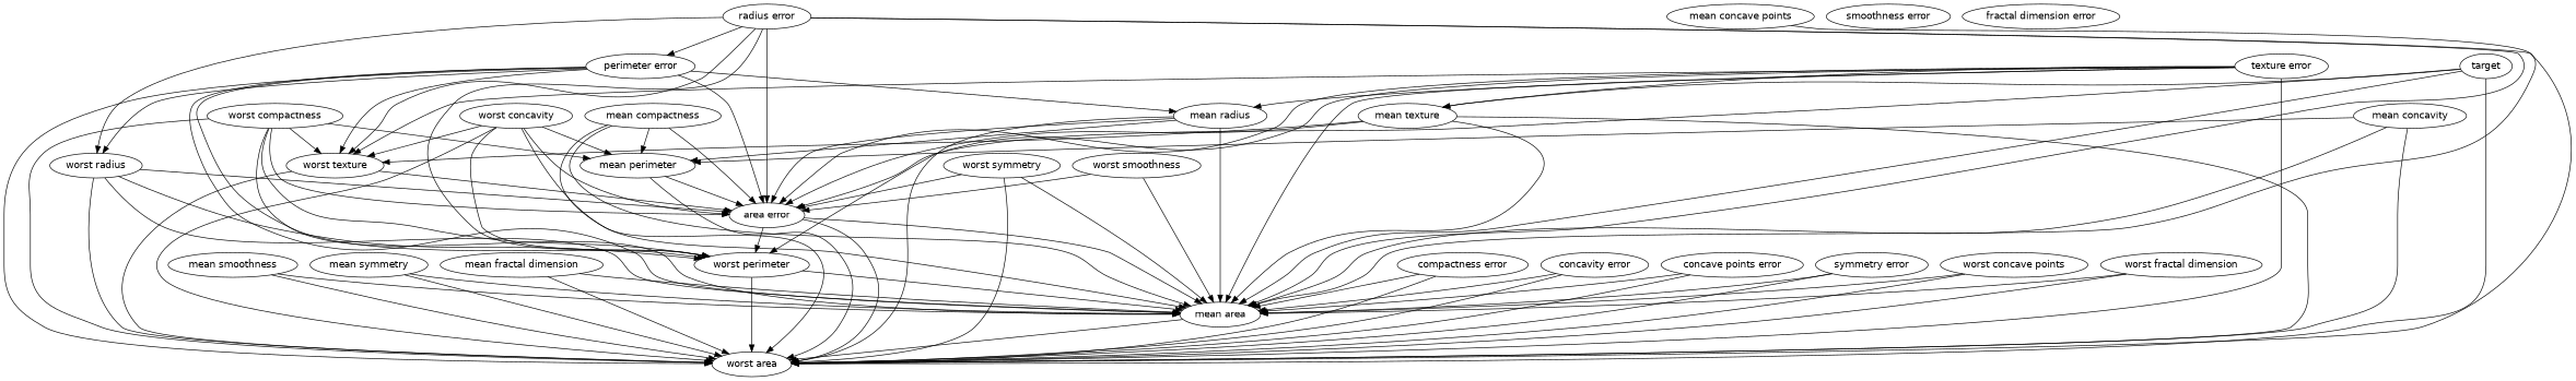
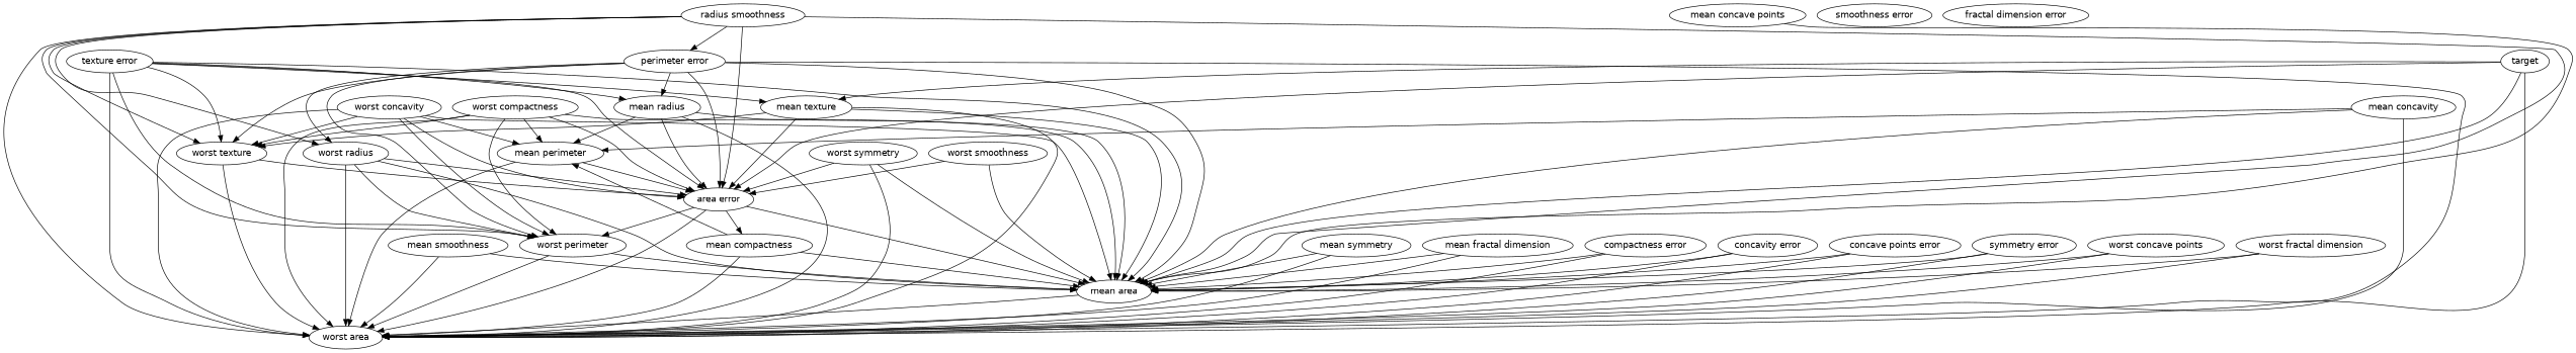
  strict digraph {
    fontname="DejaVu Sans"
    node [fontname="DejaVu Sans"]
    edge [fontname="DejaVu Sans" origin=learned]
    "mean radius"
    "mean perimeter"
    "mean area"
    "area error"
    "worst area"
    "worst perimeter"
    "mean texture"
    "worst texture"
    "mean smoothness"
    "mean compactness"
    "mean concavity"
    "mean concave points"
    "mean symmetry"
    "mean fractal dimension"
-   "radius error"
+   "radius error" [label="radius smoothness"]
    "perimeter error"
    "worst radius"
    "texture error"
    "smoothness error"
    "compactness error"
    "concavity error"
    "concave points error"
    "symmetry error"
    "fractal dimension error"
    "worst smoothness"
    "worst compactness"
    "worst concavity"
    "worst concave points"
    "worst symmetry"
    "worst fractal dimension"
    target
    "mean radius" -> "mean perimeter" [weight=6.3228922553337945]
    "mean radius" -> "mean area" [weight=36.673642874135076]
    "mean radius" -> "area error" [weight=5.128338308967002]
    "mean radius" -> "worst area" [weight=-66.96314242125378]
    "mean perimeter" -> "area error" [weight=-0.8096201330988512]
    "mean perimeter" -> "worst area" [weight=-13.446287244275698]
    "mean area" -> "worst area" [weight=1.1867970638214695]
    "area error" -> "mean area" [weight=2.0477831527670407]
    "area error" -> "worst area" [weight=2.204334765909762]
    "area error" -> "worst perimeter" [weight=-2.171044868536732]
    "worst perimeter" -> "mean area" [weight=6.468518755995425]
    "worst perimeter" -> "worst area" [weight=8.563058582785576]
    "mean texture" -> "mean area" [weight=-8.96254498428351]
    "mean texture" -> "area error" [weight=-2.1556358535616464]
    "mean texture" -> "worst area" [weight=5.778354642068749]
    "mean texture" -> "worst texture" [weight=1.0052744736695691]
    "worst texture" -> "area error" [weight=0.9672155882757613]
    "worst texture" -> "worst area" [weight=-8.188777493638542]
    "mean smoothness" -> "mean area" [weight=-7.578611992366247]
    "mean smoothness" -> "worst area" [weight=2.0821589876566224]
    "mean compactness" -> "mean perimeter" [weight=1.0543076819145722]
    "mean compactness" -> "mean area" [weight=-13.244256835148201]
-   "mean compactness" -> "area error" [weight=-0.9249806191130272]
+   "area error" -> "mean compactness" [weight=-0.9249806191130272]
    "mean compactness" -> "worst area" [weight=11.050880850444258]
    "mean concavity" -> "mean perimeter" [weight=1.1507421568943141]
    "mean concavity" -> "mean area" [weight=-7.099969654593148]
    "mean concavity" -> "worst area" [weight=10.139275645339634]
    "mean concave points" -> "mean area" [weight=-2.104999392381288]
    "mean symmetry" -> "mean area" [weight=-12.608632208291265]
    "mean symmetry" -> "worst area" [weight=3.1675698221423603]
    "mean fractal dimension" -> "mean area" [weight=-5.106179284765414]
    "mean fractal dimension" -> "worst area" [weight=1.7563052811792959]
    "radius error" -> "mean area" [weight=-2.6537195384493923]
    "radius error" -> "area error" [weight=8.566372001768363]
    "radius error" -> "worst area" [weight=-6.6692203403077865]
    "radius error" -> "worst perimeter" [weight=-2.0432241341303334]
    "radius error" -> "worst texture" [weight=-0.9594553618229381]
    "radius error" -> "perimeter error" [weight=3.822913792392675]
    "radius error" -> "worst radius" [weight=0.8595651287916561]
    "perimeter error" -> "mean radius" [weight=2.581383459661062]
    "perimeter error" -> "mean area" [weight=14.223138414180266]
    "perimeter error" -> "area error" [weight=19.46869771117867]
    "perimeter error" -> "worst area" [weight=-49.67725725017478]
    "perimeter error" -> "worst perimeter" [weight=2.2690190157735803]
    "perimeter error" -> "worst texture" [weight=-1.0264178960906456]
    "perimeter error" -> "worst radius" [weight=0.9159459258319751]
    "worst radius" -> "mean area" [weight=-59.779495701495996]
    "worst radius" -> "area error" [weight=-0.9500223885143321]
    "worst radius" -> "worst area" [weight=89.2538493821089]
    "worst radius" -> "worst perimeter" [weight=4.270111789651459]
    "texture error" -> "mean radius" [weight=1.32486048023767]
    "texture error" -> "mean area" [weight=-27.076884541712648]
    "texture error" -> "area error" [weight=-11.056163087918405]
    "texture error" -> "worst area" [weight=43.36624584451752]
    "texture error" -> "worst perimeter" [weight=-2.395227244646102]
    "texture error" -> "mean texture" [weight=0.9600728371162589]
    "texture error" -> "worst texture" [weight=3.3898431406781837]
    "compactness error" -> "mean area" [weight=-4.04818267736558]
    "compactness error" -> "worst area" [weight=3.96544066079954]
    "concavity error" -> "mean area" [weight=-4.529236935051111]
    "concavity error" -> "worst area" [weight=4.83950383143542]
    "concave points error" -> "mean area" [weight=-1.6006603652338123]
    "concave points error" -> "worst area" [weight=1.703667285430682]
    "symmetry error" -> "mean area" [weight=-1.4531806201890232]
    "symmetry error" -> "worst area" [weight=4.450301195059281]
    "worst smoothness" -> "mean area" [weight=-8.894910451515358]
    "worst smoothness" -> "area error" [weight=1.3575536342833425]
    "worst compactness" -> "mean perimeter" [weight=1.8246793362336018]
    "worst compactness" -> "mean area" [weight=-17.652364793187235]
    "worst compactness" -> "area error" [weight=1.6614634927471181]
    "worst compactness" -> "worst area" [weight=2.1451351831818024]
    "worst compactness" -> "worst perimeter" [weight=2.855532634599282]
    "worst compactness" -> "worst texture" [weight=1.0749920009607028]
    "worst concavity" -> "mean perimeter" [weight=2.0441651643377625]
    "worst concavity" -> "mean area" [weight=-14.039502946057695]
    "worst concavity" -> "area error" [weight=1.9415680751907058]
    "worst concavity" -> "worst area" [weight=5.537354761047852]
    "worst concavity" -> "worst perimeter" [weight=2.5168073187923685]
    "worst concavity" -> "worst texture" [weight=1.1035066341414885]
    "worst concave points" -> "mean area" [weight=-3.6691787505094657]
    "worst concave points" -> "worst area" [weight=1.7609840927393794]
    "worst symmetry" -> "mean area" [weight=-12.372097945325859]
    "worst symmetry" -> "area error" [weight=1.7881957609465091]
    "worst symmetry" -> "worst area" [weight=-7.552147292397728]
    "worst fractal dimension" -> "mean area" [weight=-6.5547384348851]
    "worst fractal dimension" -> "worst area" [weight=1.1476965031839057]
    target -> "mean area" [weight=-42.34218263989341]
    target -> "area error" [weight=4.438321631729042]
    target -> "worst area" [weight=22.841839878724898]
    target -> "mean texture" [weight=1.000270421742534]
  }
